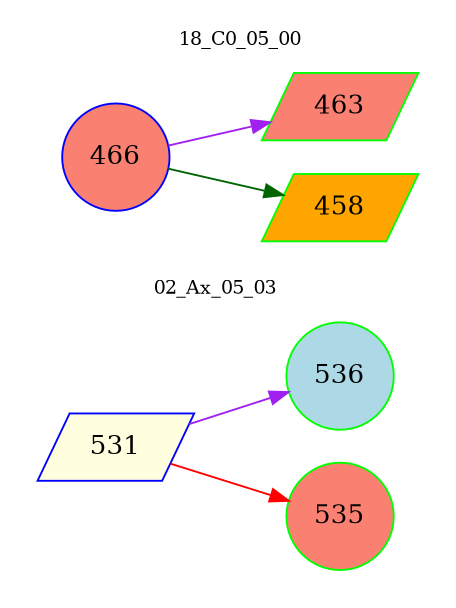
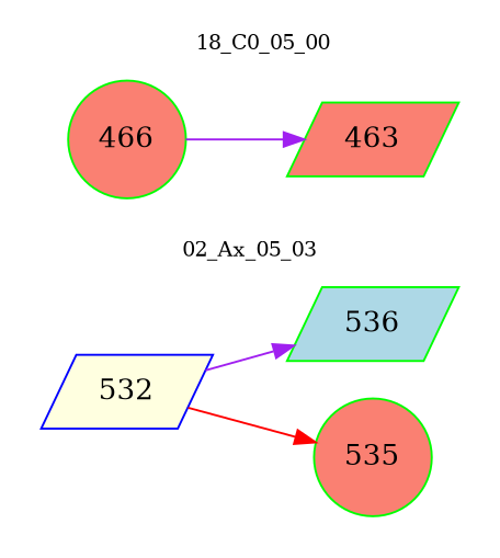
  digraph {
    rankdir=LR
    node [color=green fillcolor=salmon shape=parallelogram style=filled]
    edge [color=purple]
-   n1 [color=blue fillcolor=lightyellow label=531]
+   n1 [color=blue fillcolor=lightyellow label=532]
    n2 [label=535 shape=circle]
-   n3 [fillcolor=lightblue label=536 shape=circle]
-   n4 [color=blue label=466 shape=circle]
-   n5 [fillcolor=orange label=458]
+   n3 [fillcolor=lightblue label=536]
+   n4 [label=466 shape=circle]
    n6 [label=463]
    subgraph cluster_1 {
      color=white
      fontsize=10
      label="02_Ax_05_03"
      n1
      n2
      n3
    }
    subgraph cluster_2 {
      color=white
      fontsize=10
      label="18_C0_05_00"
      n4
-     n5
      n6
    }
    n1 -> n2 [color=red]
    n1 -> n3
-   n4 -> n5 [color=darkgreen]
    n4 -> n6
  }
